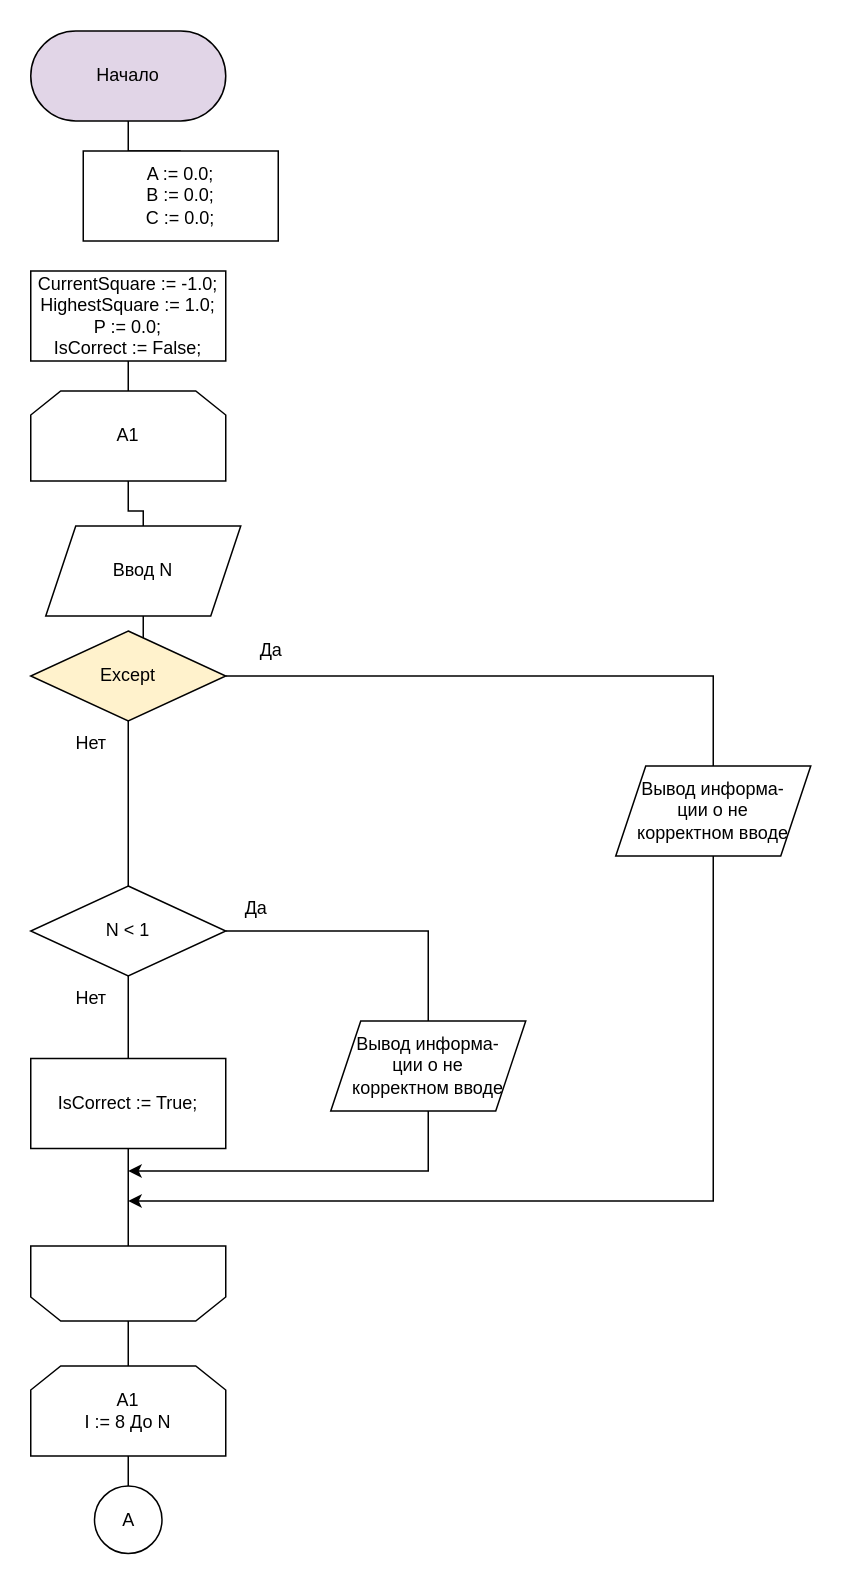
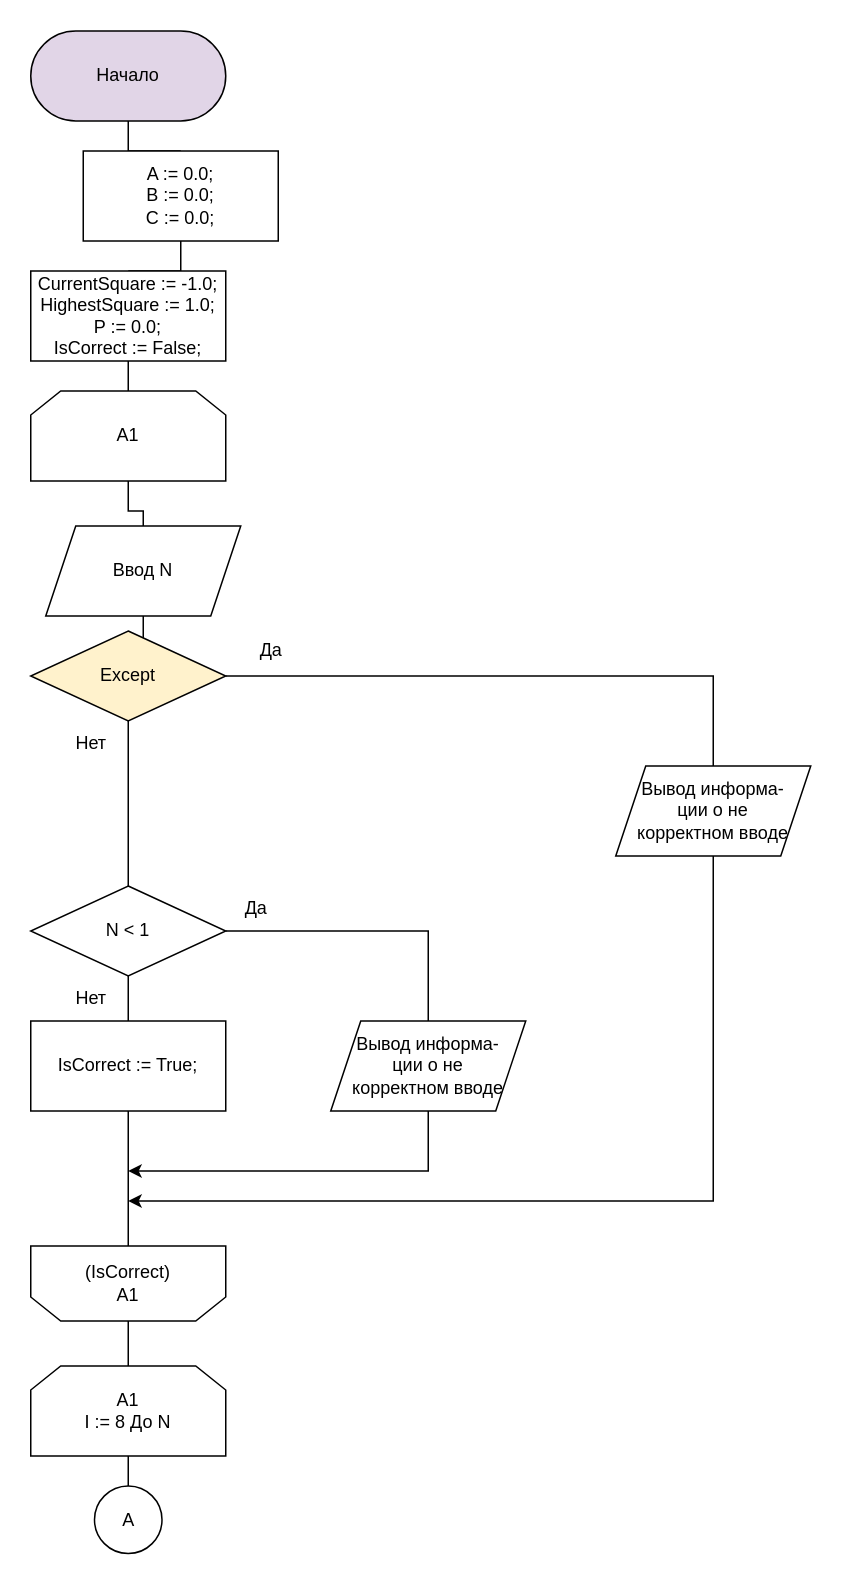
  <mxCell id="0" />
  <mxCell id="1" parent="0" />
  <mxCell id="2" style="edgeStyle=orthogonalEdgeStyle;rounded=0;orthogonalLoop=1;jettySize=auto;html=1;entryX=0.5;entryY=0;entryDx=0;entryDy=0;endArrow=none;endFill=0;" parent="1" source="3" target="5" edge="1"><mxGeometry relative="1" as="geometry" /></mxCell>
  <mxCell id="3" value="Начало" style="rounded=1;whiteSpace=wrap;html=1;arcSize=50;fillColor=#e1d5e7;" parent="1" vertex="1"><mxGeometry x="20" y="20" width="130" height="60" as="geometry" /></mxCell>
+ <mxCell id="4" style="edgeStyle=orthogonalEdgeStyle;rounded=0;orthogonalLoop=1;jettySize=auto;html=1;entryX=0.5;entryY=0;entryDx=0;entryDy=0;endArrow=none;endFill=0;" parent="1" source="5" target="7" edge="1"><mxGeometry relative="1" as="geometry" /></mxCell>
  <mxCell id="5" value="A := 0.0;&lt;br&gt;B := 0.0;&lt;br&gt;C := 0.0;" style="rounded=0;whiteSpace=wrap;html=1;" parent="1" vertex="1"><mxGeometry x="55" y="100" width="130" height="60" as="geometry" /></mxCell>
  <mxCell id="6" style="edgeStyle=orthogonalEdgeStyle;rounded=0;orthogonalLoop=1;jettySize=auto;html=1;entryX=0.5;entryY=0;entryDx=0;entryDy=0;endArrow=none;endFill=0;" parent="1" source="7" target="9" edge="1"><mxGeometry relative="1" as="geometry" /></mxCell>
  <mxCell id="7" value="CurrentSquare := -1.0;&lt;br&gt;HighestSquare := 1.0;&lt;br&gt;P := 0.0;&lt;br&gt;IsCorrect := False;" style="rounded=0;whiteSpace=wrap;html=1;" parent="1" vertex="1"><mxGeometry x="20" y="180" width="130" height="60" as="geometry" /></mxCell>
  <mxCell id="8" style="edgeStyle=orthogonalEdgeStyle;rounded=0;orthogonalLoop=1;jettySize=auto;html=1;entryX=0.5;entryY=0;entryDx=0;entryDy=0;endArrow=none;endFill=0;" parent="1" source="9" target="14" edge="1"><mxGeometry relative="1" as="geometry" /></mxCell>
  <mxCell id="9" value="A1&lt;br&gt;" style="shape=loopLimit;whiteSpace=wrap;html=1;size=20;" parent="1" vertex="1"><mxGeometry x="20" y="260" width="130" height="60" as="geometry" /></mxCell>
  <mxCell id="10" style="edgeStyle=orthogonalEdgeStyle;rounded=0;orthogonalLoop=1;jettySize=auto;html=1;entryX=0.5;entryY=0;entryDx=0;entryDy=0;endArrow=none;endFill=0;" parent="1" source="11" target="22" edge="1"><mxGeometry relative="1" as="geometry" /></mxCell>
  <mxCell id="11" value="" style="shape=loopLimit;whiteSpace=wrap;html=1;rotation=-180;" parent="1" vertex="1"><mxGeometry x="20" y="830" width="130" height="50" as="geometry" /></mxCell>
+ <mxCell id="12" value="(IsCorrect)&lt;br&gt;A1" style="text;html=1;strokeColor=none;fillColor=none;align=center;verticalAlign=middle;whiteSpace=wrap;rounded=0;" parent="1" vertex="1"><mxGeometry x="55" y="840" width="60" height="30" as="geometry" /></mxCell>
  <mxCell id="13" style="edgeStyle=orthogonalEdgeStyle;rounded=0;orthogonalLoop=1;jettySize=auto;html=1;entryX=0.5;entryY=0;entryDx=0;entryDy=0;endArrow=none;endFill=0;" parent="1" source="14" target="26" edge="1"><mxGeometry relative="1" as="geometry" /></mxCell>
  <mxCell id="14" value="Ввод N" style="shape=parallelogram;perimeter=parallelogramPerimeter;whiteSpace=wrap;html=1;fixedSize=1;" parent="1" vertex="1"><mxGeometry x="30" y="350" width="130" height="60" as="geometry" /></mxCell>
  <mxCell id="15" style="edgeStyle=orthogonalEdgeStyle;rounded=0;orthogonalLoop=1;jettySize=auto;html=1;entryX=0.5;entryY=0;entryDx=0;entryDy=0;endArrow=none;endFill=0;" parent="1" source="17" target="20" edge="1"><mxGeometry relative="1" as="geometry" /></mxCell>
  <mxCell id="16" style="edgeStyle=orthogonalEdgeStyle;rounded=0;orthogonalLoop=1;jettySize=auto;html=1;entryX=0.5;entryY=0;entryDx=0;entryDy=0;endArrow=none;endFill=0;" parent="1" source="17" target="19" edge="1"><mxGeometry relative="1" as="geometry" /></mxCell>
  <mxCell id="17" value="N &amp;lt; 1" style="rhombus;whiteSpace=wrap;html=1;" parent="1" vertex="1"><mxGeometry x="20" y="590" width="130" height="60" as="geometry" /></mxCell>
  <mxCell id="18" style="edgeStyle=orthogonalEdgeStyle;rounded=0;orthogonalLoop=1;jettySize=auto;html=1;entryX=0.5;entryY=1;entryDx=0;entryDy=0;endArrow=none;endFill=0;" parent="1" source="19" target="11" edge="1"><mxGeometry relative="1" as="geometry" /></mxCell>
- <mxCell id="19" value="IsCorrect := True;" style="rounded=0;whiteSpace=wrap;html=1;" parent="1" vertex="1"><mxGeometry x="20" y="705" width="130" height="60" as="geometry" /></mxCell>
+ <mxCell id="19" value="IsCorrect := True;" style="rounded=0;whiteSpace=wrap;html=1;" parent="1" vertex="1"><mxGeometry x="20" y="680" width="130" height="60" as="geometry" /></mxCell>
  <mxCell id="20" value="Вывод информа-&lt;br&gt;ции&amp;nbsp;о не&lt;br&gt;корректном вводе" style="shape=parallelogram;perimeter=parallelogramPerimeter;whiteSpace=wrap;html=1;fixedSize=1;" parent="1" vertex="1"><mxGeometry x="220" y="680" width="130" height="60" as="geometry" /></mxCell>
  <mxCell id="21" style="edgeStyle=orthogonalEdgeStyle;rounded=0;orthogonalLoop=1;jettySize=auto;html=1;entryX=0.5;entryY=0;entryDx=0;entryDy=0;endArrow=none;endFill=0;" parent="1" source="22" edge="1"><mxGeometry relative="1" as="geometry"><mxPoint x="85" y="990" as="targetPoint" /></mxGeometry></mxCell>
  <mxCell id="22" value="A1&lt;br&gt;I := 8 До N" style="shape=loopLimit;whiteSpace=wrap;html=1;size=20;" parent="1" vertex="1"><mxGeometry x="20" y="910" width="130" height="60" as="geometry" /></mxCell>
  <mxCell id="23" value="A" style="ellipse;whiteSpace=wrap;html=1;aspect=fixed;" parent="1" vertex="1"><mxGeometry x="62.5" y="990" width="45" height="45" as="geometry" /></mxCell>
  <mxCell id="24" style="edgeStyle=orthogonalEdgeStyle;rounded=0;orthogonalLoop=1;jettySize=auto;html=1;entryX=0.5;entryY=0;entryDx=0;entryDy=0;endArrow=none;endFill=0;" parent="1" source="26" target="33" edge="1"><mxGeometry relative="1" as="geometry"><mxPoint x="475" y="510" as="targetPoint" /></mxGeometry></mxCell>
  <mxCell id="25" style="edgeStyle=orthogonalEdgeStyle;rounded=0;orthogonalLoop=1;jettySize=auto;html=1;entryX=0.5;entryY=0;entryDx=0;entryDy=0;endArrow=none;endFill=0;" parent="1" source="26" target="17" edge="1"><mxGeometry relative="1" as="geometry" /></mxCell>
  <mxCell id="26" value="Except" style="rhombus;whiteSpace=wrap;html=1;fillColor=#fff2cc;" parent="1" vertex="1"><mxGeometry x="20" y="420" width="130" height="60" as="geometry" /></mxCell>
  <mxCell id="27" value="" style="endArrow=classic;html=1;rounded=0;exitX=0.5;exitY=1;exitDx=0;exitDy=0;" parent="1" source="20" edge="1"><mxGeometry width="50" height="50" relative="1" as="geometry"><mxPoint x="190" y="840" as="sourcePoint" /><mxPoint x="85" y="780" as="targetPoint" /><Array as="points"><mxPoint x="285" y="780" /></Array></mxGeometry></mxCell>
  <mxCell id="28" value="Да" style="text;html=1;align=center;verticalAlign=middle;resizable=0;points=[];autosize=1;strokeColor=none;fillColor=none;" parent="1" vertex="1"><mxGeometry x="160" y="418" width="40" height="30" as="geometry" /></mxCell>
  <mxCell id="29" value="Нет" style="text;html=1;align=center;verticalAlign=middle;resizable=0;points=[];autosize=1;strokeColor=none;fillColor=none;" parent="1" vertex="1"><mxGeometry x="40" y="480" width="40" height="30" as="geometry" /></mxCell>
  <mxCell id="30" value="Да" style="text;html=1;align=center;verticalAlign=middle;resizable=0;points=[];autosize=1;strokeColor=none;fillColor=none;" parent="1" vertex="1"><mxGeometry x="150" y="590" width="40" height="30" as="geometry" /></mxCell>
  <mxCell id="31" value="Нет" style="text;html=1;align=center;verticalAlign=middle;resizable=0;points=[];autosize=1;strokeColor=none;fillColor=none;" parent="1" vertex="1"><mxGeometry x="40" y="650" width="40" height="30" as="geometry" /></mxCell>
  <mxCell id="32" value="" style="endArrow=classic;html=1;rounded=0;exitX=0.5;exitY=1;exitDx=0;exitDy=0;" parent="1" source="33" edge="1"><mxGeometry width="50" height="50" relative="1" as="geometry"><mxPoint x="470" y="570" as="sourcePoint" /><mxPoint x="85" y="800" as="targetPoint" /><Array as="points"><mxPoint x="475" y="800" /></Array></mxGeometry></mxCell>
  <mxCell id="33" value="Вывод информа-&lt;br&gt;ции&amp;nbsp;о не&lt;br&gt;корректном вводе" style="shape=parallelogram;perimeter=parallelogramPerimeter;whiteSpace=wrap;html=1;fixedSize=1;" parent="1" vertex="1"><mxGeometry x="410" y="510" width="130" height="60" as="geometry" /></mxCell>
